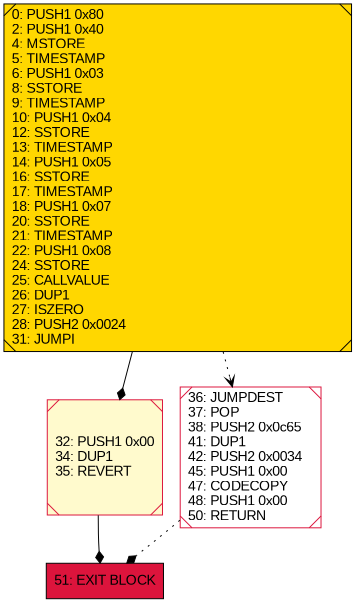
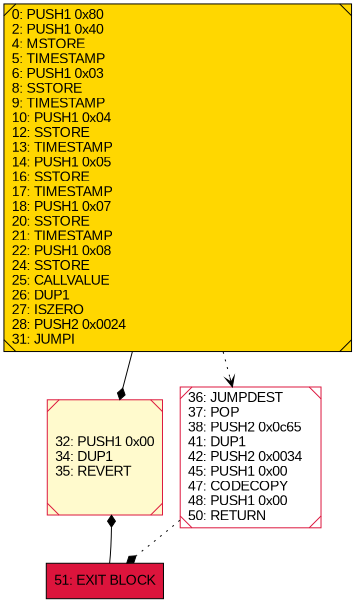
  digraph {
    rankdir=UD
    node [color=crimson fontcolor=black fontname=arial shape=Msquare style=filled]
    edge [style=solid arrowhead=diamond]
    n1 [fillcolor=lemonchiffon label="32: PUSH1 0x00\l34: DUP1\l35: REVERT\l"]
    n2 [color=black fillcolor=crimson label="51: EXIT BLOCK\l" shape=box]
    n3 [color=black fillcolor=gold label="0: PUSH1 0x80\l2: PUSH1 0x40\l4: MSTORE\l5: TIMESTAMP\l6: PUSH1 0x03\l8: SSTORE\l9: TIMESTAMP\l10: PUSH1 0x04\l12: SSTORE\l13: TIMESTAMP\l14: PUSH1 0x05\l16: SSTORE\l17: TIMESTAMP\l18: PUSH1 0x07\l20: SSTORE\l21: TIMESTAMP\l22: PUSH1 0x08\l24: SSTORE\l25: CALLVALUE\l26: DUP1\l27: ISZERO\l28: PUSH2 0x0024\l31: JUMPI\l"]
    n4 [fillcolor=white label="36: JUMPDEST\l37: POP\l38: PUSH2 0x0c65\l41: DUP1\l42: PUSH2 0x0034\l45: PUSH1 0x00\l47: CODECOPY\l48: PUSH1 0x00\l50: RETURN\l"]
-   n1 -> n2
+   n2 -> n1
    n3 -> n1
    n3 -> n4 [style=dotted arrowhead=vee]
    n4 -> n2 [style=dotted]
  }
